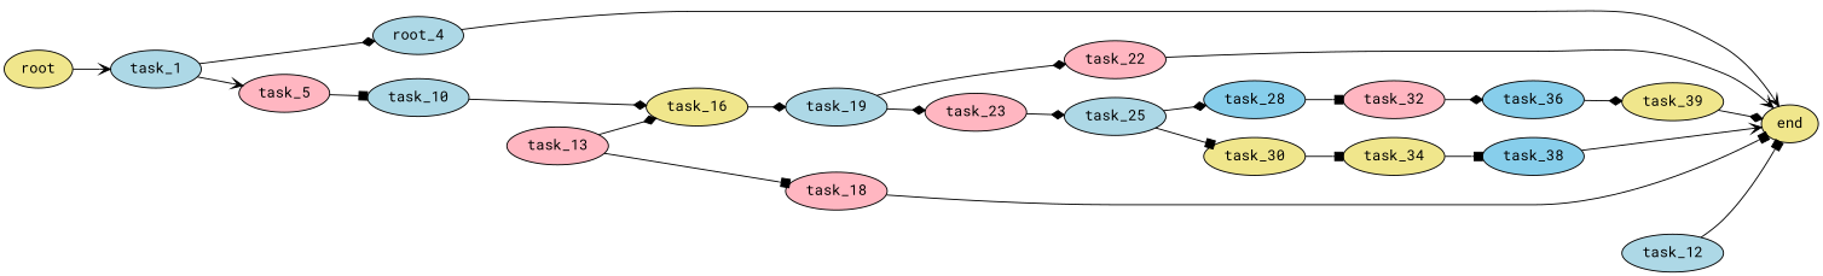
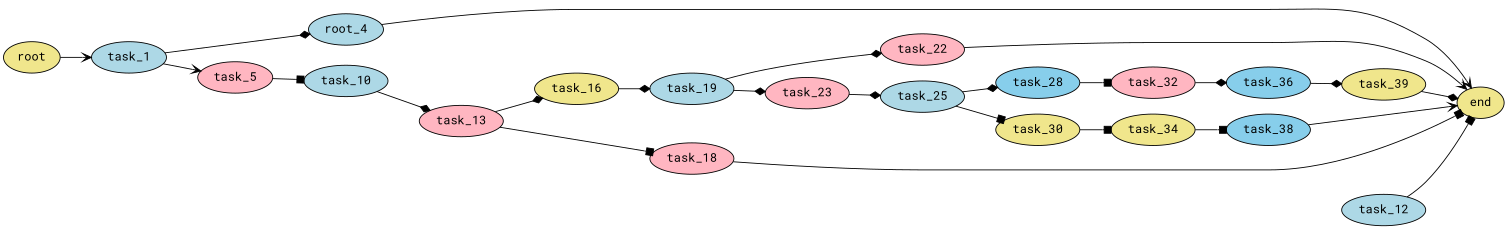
  digraph {
    fontname="Roboto Mono"
    rankdir=LR
    node [fillcolor=khaki fontname="Roboto Mono" style=filled]
    edge [arrowhead=diamond fontname="Roboto Mono"]
    root
    task_1 [fillcolor=lightblue]
    n3 [fillcolor=lightblue label=root_4]
    task_5 [fillcolor=lightpink]
    end
    task_10 [fillcolor=lightblue]
    task_13 [fillcolor=lightpink]
    task_12 [fillcolor=lightblue]
    task_16
    task_18 [fillcolor=lightpink]
    task_19 [fillcolor=lightblue]
    task_22 [fillcolor=lightpink]
    task_23 [fillcolor=lightpink]
    task_25 [fillcolor=lightblue]
    task_28 [fillcolor=skyblue]
    task_30
    task_32 [fillcolor=lightpink]
    task_34
    task_36 [fillcolor=skyblue]
    task_38 [fillcolor=skyblue]
    task_39
    root -> task_1 [arrowhead=vee]
    task_1 -> n3
    task_1 -> task_5 [arrowhead=vee]
    n3 -> end [arrowhead=vee]
    task_5 -> task_10 [arrowhead=box]
-   task_10 -> task_16
+   task_10 -> task_13
    task_13 -> task_16
    task_13 -> task_18 [arrowhead=box]
    task_12 -> end [arrowhead=box]
    task_16 -> task_19
    task_18 -> end [arrowhead=box]
    task_19 -> task_22
    task_19 -> task_23
    task_22 -> end [arrowhead=vee]
    task_23 -> task_25
    task_25 -> task_28
    task_25 -> task_30 [arrowhead=box]
    task_28 -> task_32 [arrowhead=box]
    task_30 -> task_34 [arrowhead=box]
    task_32 -> task_36
    task_34 -> task_38 [arrowhead=box]
    task_36 -> task_39
    task_38 -> end [arrowhead=vee]
    task_39 -> end
  }
